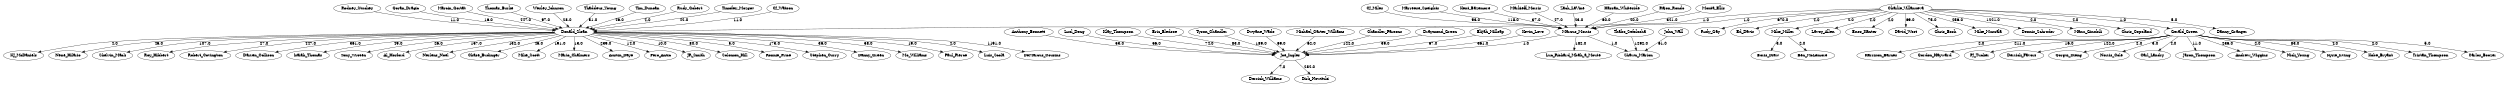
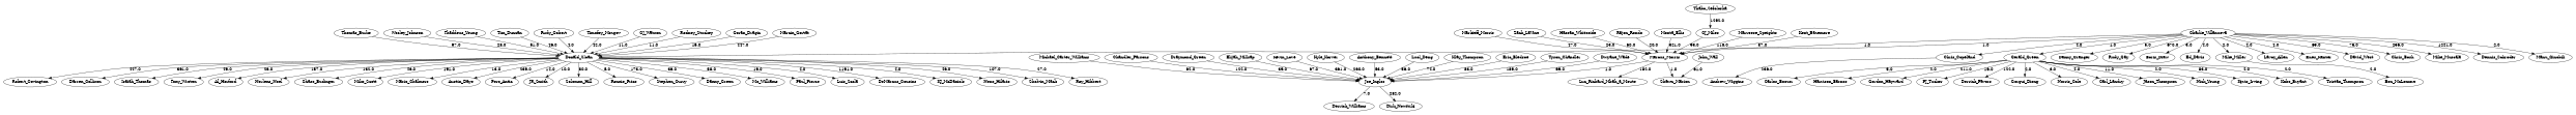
  digraph {
    n1 [label=Donald_Sloan]
    n2 [label=KJ_McDaniels]
    n3 [label=Nene_Hilario]
    n4 [label=Shelvin_Mack]
    n5 [label=Roy_Hibbert]
    n6 [label=Robert_Covington]
    n7 [label=Darren_Collison]
    n8 [label=Isaiah_Thomas]
    n9 [label=Tony_Wroten]
    n10 [label=Al_Horford]
    n11 [label=Nerlens_Noel]
    n12 [label=Chase_Budinger]
    n13 [label=Mike_Scott]
    n14 [label=Mario_Chalmers]
    n15 [label=Austin_Daye]
    n16 [label=Pero_Antic]
    n17 [label=JR_Smith]
    n18 [label=Solomon_Hill]
    n19 [label=Ronnie_Price]
    n20 [label=Stephen_Curry]
    n21 [label=Danny_Green]
    n22 [label=Mo_Williams]
    n23 [label=Paul_Pierce]
    n24 [label=Luis_Scola]
    n25 [label=DeMarcus_Cousins]
    n26 [label=Rajon_Rondo]
    n27 [label=Marcus_Morris]
    n28 [label=Joe_Ingles]
    n29 [label=Shawn_Marion]
    n30 [label=Luc_Richard_Mbah_a_Moute]
    n31 [label=Derrick_Williams]
    n32 [label=Dirk_Nowitzki]
    n33 [label=Charlie_Villanueva]
    n34 [label=Chris_Copeland]
    n35 [label=Gerald_Green]
    n36 [label=Danny_Granger]
    n37 [label=Rudy_Gay]
    n38 [label=Boris_Diaw]
    n39 [label=Ed_Davis]
    n40 [label=Mike_Miller]
    n41 [label=Lavoy_Allen]
    n42 [label=Enes_Kanter]
    n43 [label=David_West]
    n44 [label=Chris_Bosh]
    n45 [label=Mike_Muscala]
    n46 [label=Dennis_Schroder]
    n47 [label=Manu_Ginobili]
    n48 [label=Harrison_Barnes]
    n49 [label=Gordon_Hayward]
    n50 [label=PJ_Tucker]
    n51 [label=Derrick_Favors]
    n52 [label=Gorgui_Dieng]
    n53 [label=Norris_Cole]
    n54 [label=Carl_Landry]
    n55 [label=Jason_Thompson]
    n56 [label=Andrew_Wiggins]
    n57 [label=Nick_Young]
    n58 [label=Kyrie_Irving]
    n59 [label=Kobe_Bryant]
    n60 [label=Tristan_Thompson]
    n61 [label=Carlos_Boozer]
    n62 [label=Ben_McLemore]
    n63 [label=Elijah_Millsap]
    n64 [label=Monta_Ellis]
    n65 [label=Kevin_Love]
+   n66 [label=Kyle_Korver]
    n67 [label=Anthony_Bennett]
    n68 [label=CJ_Miles]
    n69 [label=Luol_Deng]
    n70 [label=Klay_Thompson]
    n71 [label=Rudy_Gobert]
    n72 [label=John_Wall]
    n73 [label=Eric_Bledsoe]
    n74 [label=Timofey_Mozgov]
    n75 [label=Marreese_Speights]
    n76 [label=Tyson_Chandler]
    n77 [label=Dwyane_Wade]
    n78 [label=CJ_Watson]
    n79 [label=Rodney_Stuckey]
    n80 [label=Kent_Bazemore]
    n81 [label=Michael_Carter_Williams]
    n82 [label=Chandler_Parsons]
    n83 [label=Thabo_Sefolosha]
    n84 [label=Draymond_Green]
    n85 [label=Goran_Dragic]
    n86 [label=Markieff_Morris]
    n87 [label=Marcin_Gortat]
    n88 [label=Thomas_Burke]
    n89 [label=Wesley_Johnson]
    n90 [label=Thaddeus_Young]
    n91 [label=Tim_Duncan]
    n92 [label=Zach_LaVine]
    n93 [label=Hassan_Whiteside]
    n1 -> n2 [label=4.0]
    n1 -> n3 [label=46.0]
    n1 -> n4 [label=107.0]
    n1 -> n5 [label=27.0]
    n1 -> n6 [label=447.0]
    n1 -> n7 [label=361.0]
    n1 -> n8 [label=49.0]
    n1 -> n9 [label=26.0]
    n1 -> n10 [label=157.0]
    n1 -> n11 [label=132.0]
    n1 -> n12 [label=46.0]
    n1 -> n13 [label=191.0]
    n1 -> n14 [label=13.0]
    n1 -> n15 [label=239.0]
    n1 -> n16 [label=14.0]
    n1 -> n17 [label=10.0]
    n1 -> n18 [label=80.0]
    n1 -> n19 [label=5.0]
    n1 -> n20 [label=173.0]
    n1 -> n21 [label=36.0]
    n1 -> n22 [label=58.0]
    n1 -> n23 [label=19.0]
    n1 -> n24 [label=4.0]
    n1 -> n25 [label=1191.0]
    n26 -> n27 [label=20.0]
    n27 -> n28 [label=1.0]
    n27 -> n29 [label=1.0]
    n27 -> n30 [label=182.0]
    n28 -> n31 [label=7.0]
    n28 -> n32 [label=282.0]
    n33 -> n1 [label=1.0]
    n33 -> n27 [label=1.0]
    n33 -> n34 [label=4.0]
    n33 -> n35 [label=1.0]
    n33 -> n36 [label=5.0]
    n33 -> n37 [label=670.0]
-   n40 -> n38 [label=3.0]
+   n33 -> n38 [label=3.0]
    n33 -> n39 [label=4.0]
    n33 -> n40 [label=2.0]
    n33 -> n41 [label=4.0]
    n33 -> n42 [label=4.0]
    n33 -> n43 [label=69.0]
    n33 -> n44 [label=75.0]
    n33 -> n45 [label=256.0]
    n33 -> n46 [label=1221.0]
    n33 -> n47 [label=2.0]
    n35 -> n48 [label=2.0]
    n35 -> n49 [label=211.0]
    n35 -> n50 [label=16.0]
    n35 -> n51 [label=122.0]
    n35 -> n52 [label=2.0]
    n35 -> n53 [label=3.0]
    n35 -> n54 [label=4.0]
    n35 -> n55 [label=11.0]
-   n35 -> n56 [label=236.0]
+   n34 -> n56 [label=236.0]
    n35 -> n57 [label=2.0]
    n35 -> n58 [label=83.0]
    n35 -> n59 [label=4.0]
    n35 -> n60 [label=2.0]
    n35 -> n61 [label=5.0]
    n40 -> n62 [label=2.0]
    n63 -> n28 [label=67.0]
    n64 -> n27 [label=321.0]
    n65 -> n28 [label=361.0]
+   n66 -> n28 [label=260.0]
    n67 -> n28 [label=53.0]
    n68 -> n27 [label=93.0]
    n69 -> n28 [label=56.0]
    n70 -> n28 [label=74.0]
    n71 -> n1 [label=4.0]
    n72 -> n29 [label=61.0]
    n73 -> n28 [label=83.0]
    n74 -> n1 [label=42.0]
    n75 -> n27 [label=118.0]
    n76 -> n28 [label=189.0]
    n77 -> n28 [label=69.0]
    n78 -> n1 [label=11.0]
    n79 -> n1 [label=11.0]
    n80 -> n27 [label=37.0]
    n81 -> n28 [label=62.0]
    n82 -> n28 [label=122.0]
-   n83 -> n29 [label=1292.0]
+   n83 -> n68 [label=1292.0]
    n84 -> n28 [label=39.0]
    n85 -> n1 [label=16.0]
    n86 -> n27 [label=47.0]
    n87 -> n1 [label=447.0]
    n88 -> n1 [label=97.0]
    n89 -> n1 [label=28.0]
    n90 -> n1 [label=51.0]
    n91 -> n1 [label=46.0]
    n92 -> n27 [label=23.0]
    n93 -> n27 [label=60.0]
  }
